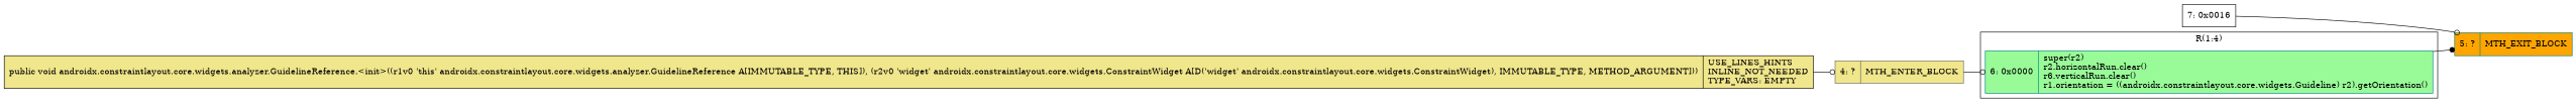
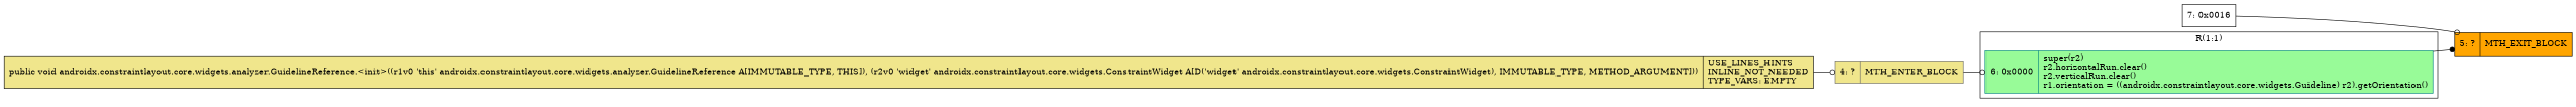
  digraph {
    rankdir=LR
    node [color=teal fillcolor=khaki shape=record style=filled]
    edge [arrowhead=odot]
-   n1 [fillcolor=palegreen label="{6\:\ 0x0000|super(r2)\lr2.horizontalRun.clear()\lr6.verticalRun.clear()\lr1.orientation = ((androidx.constraintlayout.core.widgets.Guideline) r2).getOrientation()\l}"]
-   n2 [fillcolor=orange label="{5\:\ ?|MTH_EXIT_BLOCK\l}"]
+   n1 [fillcolor=palegreen label="{6\:\ 0x0000|super(r2)\lr2.horizontalRun.clear()\lr2.verticalRun.clear()\lr1.orientation = ((androidx.constraintlayout.core.widgets.Guideline) r2).getOrientation()\l}"]
+   n2 [color=black fillcolor=orange label="{5\:\ ?|MTH_EXIT_BLOCK\l}"]
    n3 [color=black fillcolor=white label="{7\:\ 0x0016}"]
    n4 [color=gray40 label="{4\:\ ?|MTH_ENTER_BLOCK\l}"]
    n5 [color=black label="{public void androidx.constraintlayout.core.widgets.analyzer.GuidelineReference.\<init\>((r1v0 'this' androidx.constraintlayout.core.widgets.analyzer.GuidelineReference A[IMMUTABLE_TYPE, THIS]), (r2v0 'widget' androidx.constraintlayout.core.widgets.ConstraintWidget A[D('widget' androidx.constraintlayout.core.widgets.ConstraintWidget), IMMUTABLE_TYPE, METHOD_ARGUMENT]))  | USE_LINES_HINTS\lINLINE_NOT_NEEDED\lTYPE_VARS: EMPTY\l}"]
    subgraph cluster_1 {
-     label="R(1:4)"
+     label="R(1:1)"
      n1
    }
    n1 -> n2 [arrowhead=dot]
    n3 -> n2
    n4 -> n1
    n5 -> n4
  }
